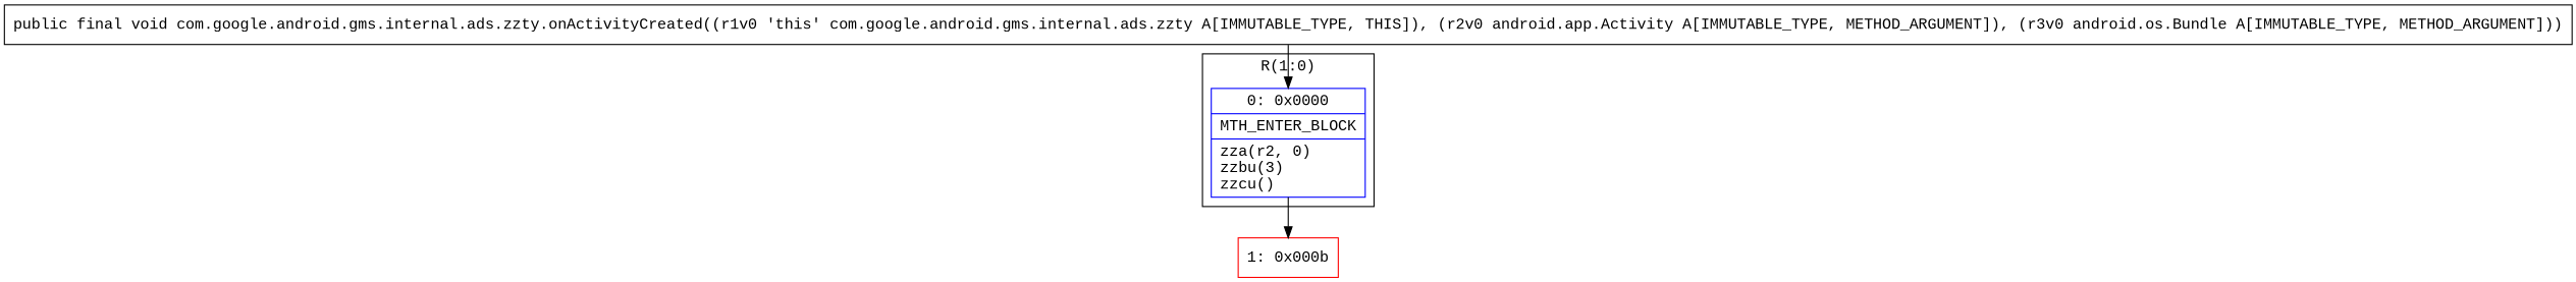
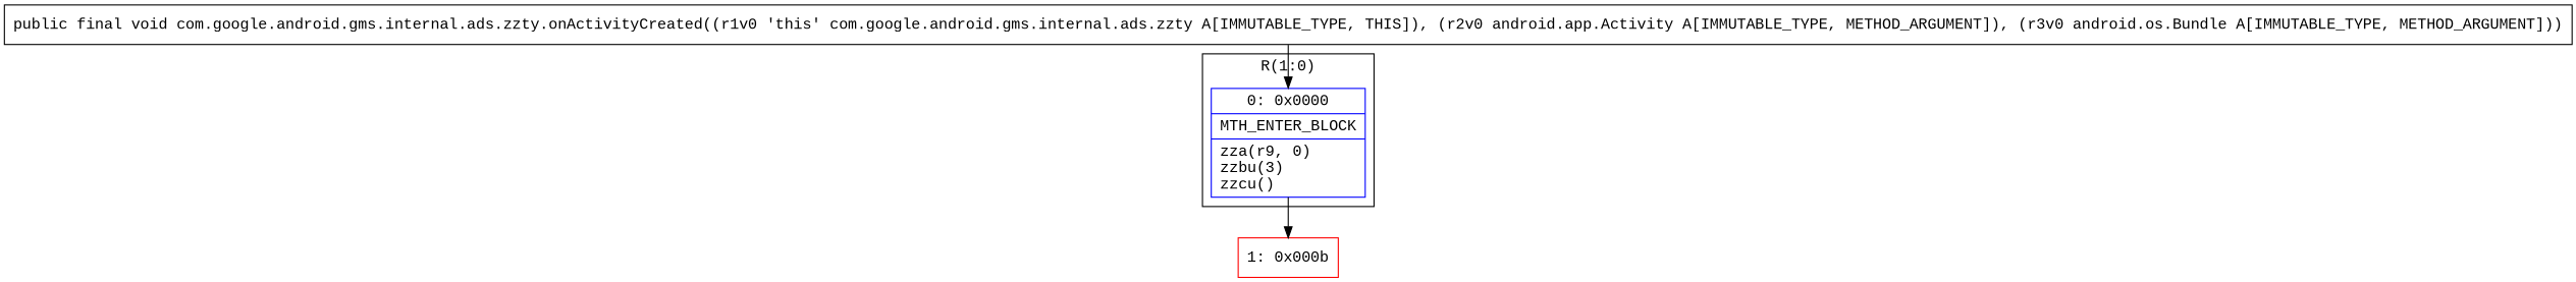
  digraph {
    fontname="Liberation Mono"
    node [shape=record fontname="Liberation Mono"]
    edge [fontname="Liberation Mono"]
-   n1 [color=blue label="{0\:\ 0x0000|MTH_ENTER_BLOCK\l|zza(r2, 0)\lzzbu(3)\lzzcu()\l}"]
+   n1 [color=blue label="{0\:\ 0x0000|MTH_ENTER_BLOCK\l|zza(r9, 0)\lzzbu(3)\lzzcu()\l}"]
    n2 [color=red label="{1\:\ 0x000b}"]
    n3 [label="{public final void com.google.android.gms.internal.ads.zzty.onActivityCreated((r1v0 'this' com.google.android.gms.internal.ads.zzty A[IMMUTABLE_TYPE, THIS]), (r2v0 android.app.Activity A[IMMUTABLE_TYPE, METHOD_ARGUMENT]), (r3v0 android.os.Bundle A[IMMUTABLE_TYPE, METHOD_ARGUMENT])) }"]
    subgraph cluster_1 {
      label="R(1:0)"
      n1
    }
    n1 -> n2
    n3 -> n1
  }
